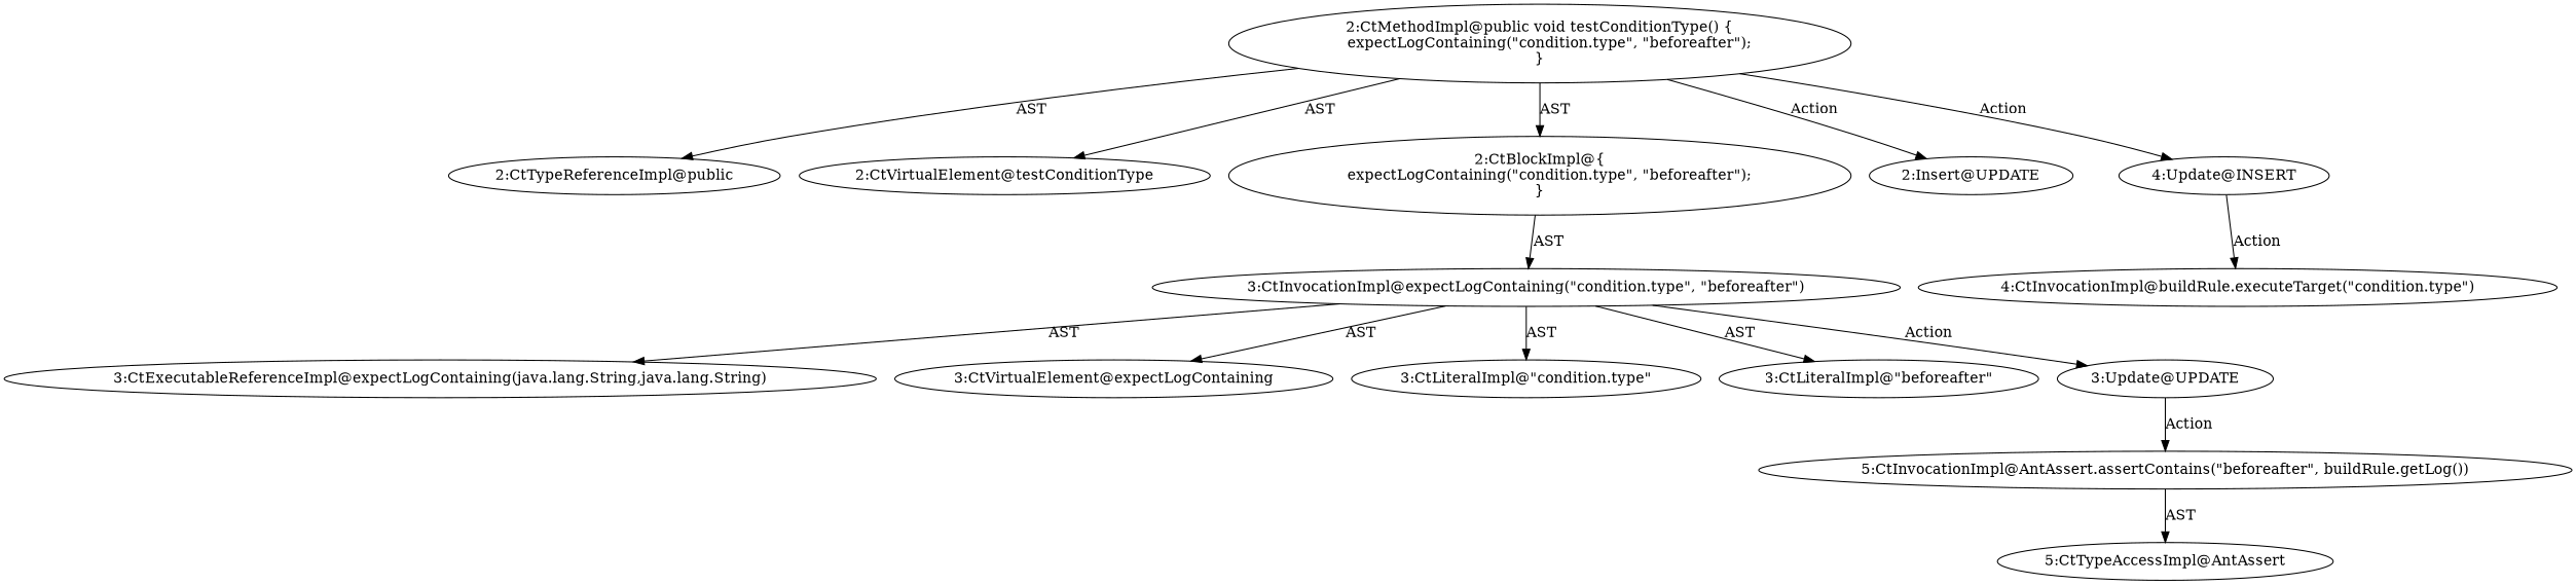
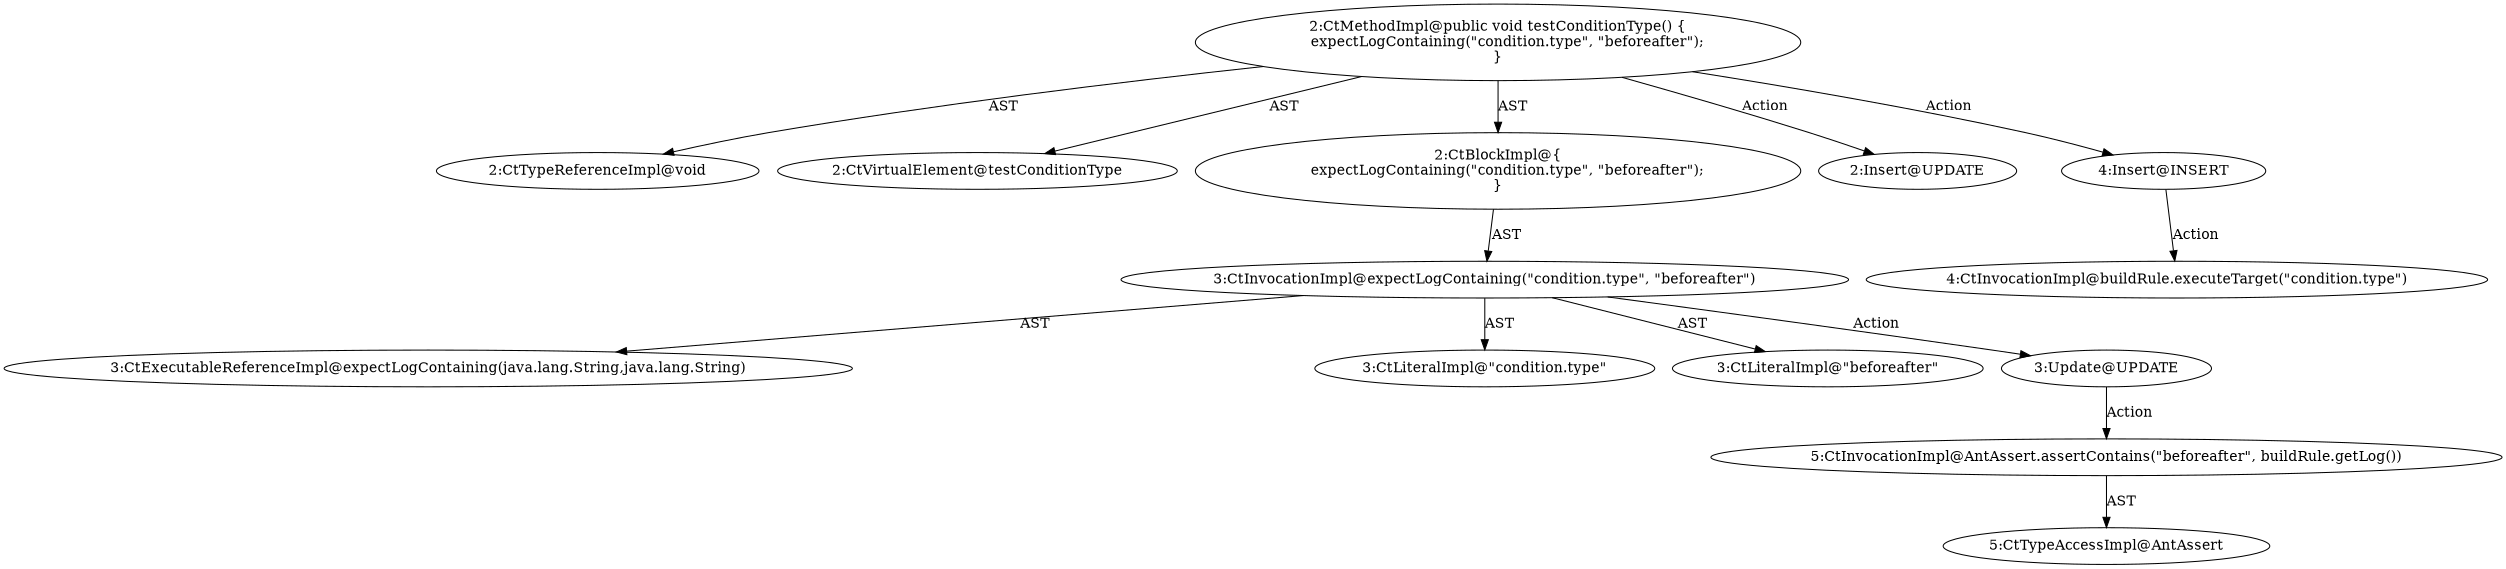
  digraph {
    node [shape=ellipse]
-   n1 [label="2:CtTypeReferenceImpl@public"]
+   n1 [label="2:CtTypeReferenceImpl@void"]
    n2 [label="2:CtVirtualElement@testConditionType"]
    n3 [label="3:CtExecutableReferenceImpl@expectLogContaining(java.lang.String,java.lang.String)"]
-   n4 [label="3:CtVirtualElement@expectLogContaining"]
    n5 [label="3:CtLiteralImpl@\"condition.type\""]
    n6 [label="3:CtLiteralImpl@\"beforeafter\""]
    n7 [label="3:CtInvocationImpl@expectLogContaining(\"condition.type\", \"beforeafter\")"]
    n8 [label="3:Update@UPDATE"]
    n9 [label="5:CtInvocationImpl@AntAssert.assertContains(\"beforeafter\", buildRule.getLog())"]
    n10 [label="2:CtBlockImpl@\{\n    expectLogContaining(\"condition.type\", \"beforeafter\");\n\}"]
    n11 [label="2:CtMethodImpl@public void testConditionType() \{\n    expectLogContaining(\"condition.type\", \"beforeafter\");\n\}"]
    n12 [label="2:Insert@UPDATE"]
-   n13 [label="4:Update@INSERT"]
+   n13 [label="4:Insert@INSERT"]
    n14 [label="4:CtInvocationImpl@buildRule.executeTarget(\"condition.type\")"]
    n15 [label="5:CtTypeAccessImpl@AntAssert"]
    n7 -> n3 [label=AST]
-   n7 -> n4 [label=AST]
    n7 -> n5 [label=AST]
    n7 -> n6 [label=AST]
    n7 -> n8 [label=Action]
    n8 -> n9 [label=Action]
    n9 -> n15 [label=AST]
    n10 -> n7 [label=AST]
    n11 -> n1 [label=AST]
    n11 -> n2 [label=AST]
    n11 -> n10 [label=AST]
    n11 -> n12 [label=Action]
    n11 -> n13 [label=Action]
    n13 -> n14 [label=Action]
  }
